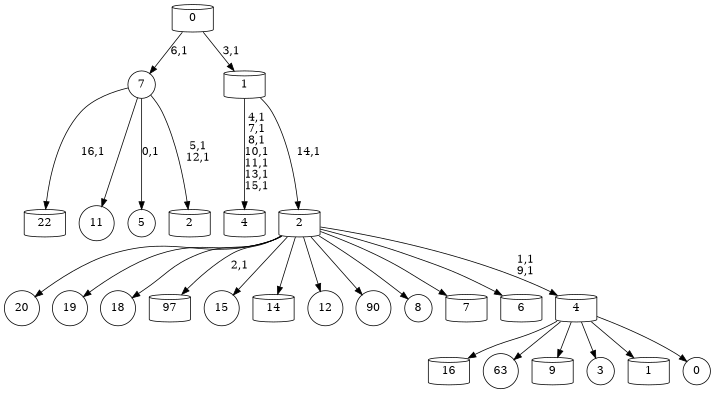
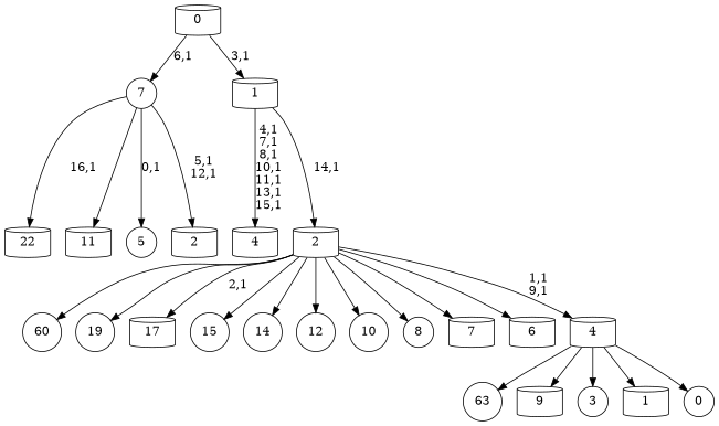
  digraph {
    node [shape=circle]
    n1 [label=22 shape=cylinder]
-   n2 [label=20]
+   n2 [label=60]
    n3 [label=19]
-   n4 [label=18]
-   n5 [label=97 shape=cylinder]
-   n6 [label=16 shape=cylinder]
+   n5 [label=17 shape=cylinder]
    n7 [label=15]
-   n8 [label=14 shape=cylinder]
+   n8 [label=14]
    n9 [label=63]
    n10 [label=12]
-   n11 [label=11]
-   n12 [label=90]
+   n11 [label=11 shape=cylinder]
+   n12 [label=10]
    n13 [label=9 shape=cylinder]
    n14 [label=8]
    n15 [label=7 shape=cylinder]
    n16 [label=6 shape=cylinder]
    n17 [label=5]
    n18 [label=4 shape=cylinder]
    n19 [label=3]
    n20 [label=2 shape=cylinder]
    7
    n22 [label=1 shape=cylinder]
    n23 [label=0]
    4 [shape=cylinder]
    2 [shape=cylinder]
    1 [shape=cylinder]
    0 [shape=cylinder]
    7 -> n1 [label="16,1"]
    7 -> n11
    7 -> n17 [label="0,1"]
    7 -> n20 [label="5,1\n12,1"]
-   4 -> n6
    4 -> n9
    4 -> n13
    4 -> n19
    4 -> n22
    4 -> n23
    2 -> n2
    2 -> n3
-   2 -> n4
    2 -> n5 [label="2,1"]
    2 -> n7
    2 -> n8
    2 -> n10
    2 -> n12
    2 -> n14
    2 -> n15
    2 -> n16
    2 -> 4 [label="1,1\n9,1"]
    1 -> n18 [label="4,1\n7,1\n8,1\n10,1\n11,1\n13,1\n15,1"]
    1 -> 2 [label="14,1"]
    0 -> 7 [label="6,1"]
    0 -> 1 [label="3,1"]
  }
